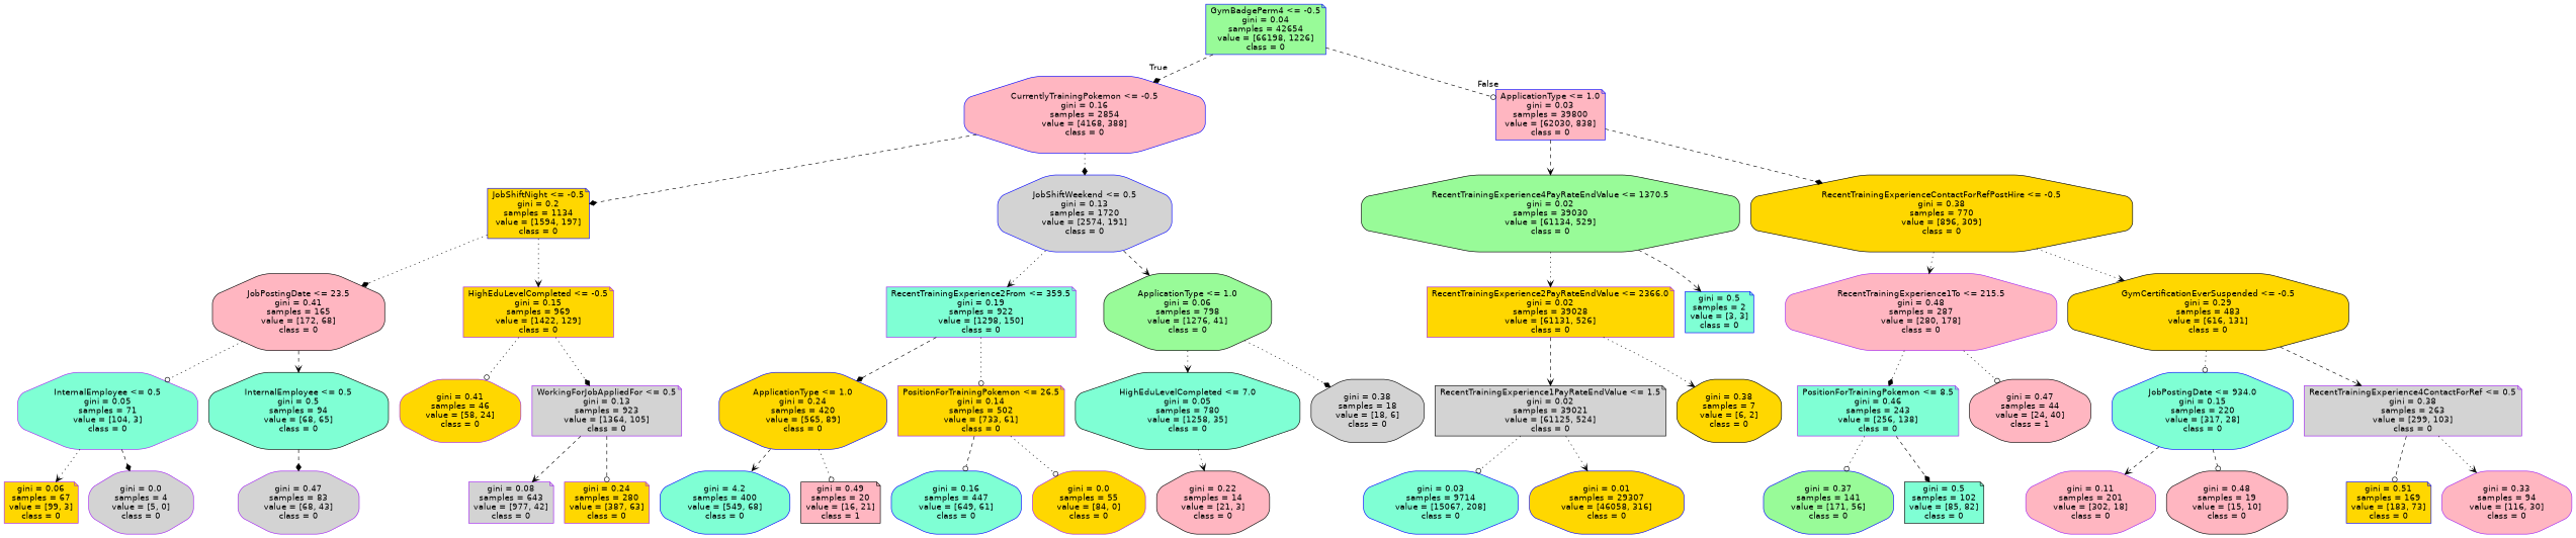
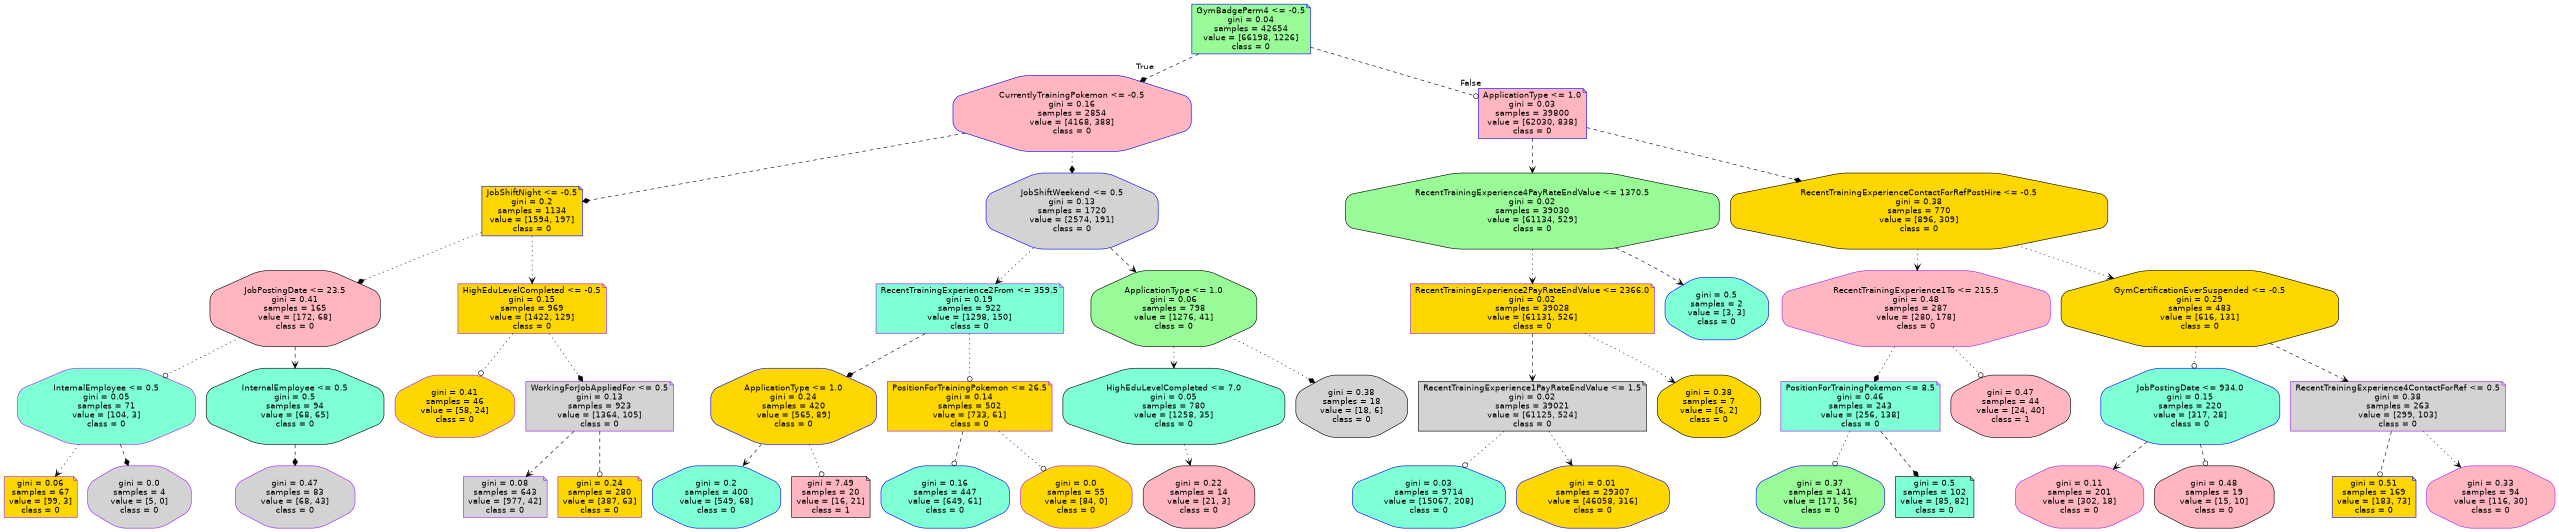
  digraph {
    node [color=purple fillcolor=gold fontname=helvetica shape=octagon style="filled, rounded"]
    edge [arrowhead=vee fontname=helvetica style=dotted]
    n1 [color=blue fillcolor=palegreen label="GymBadgePerm4 <= -0.5\ngini = 0.04\nsamples = 42654\nvalue = [66198, 1226]\nclass = 0" shape=note]
    n2 [color=blue fillcolor=lightpink label="CurrentlyTrainingPokemon <= -0.5\ngini = 0.16\nsamples = 2854\nvalue = [4168, 388]\nclass = 0"]
    n3 [color=blue fillcolor=lightpink label="ApplicationType <= 1.0\ngini = 0.03\nsamples = 39800\nvalue = [62030, 838]\nclass = 0" shape=note]
    n4 [color=blue label="JobShiftNight <= -0.5\ngini = 0.2\nsamples = 1134\nvalue = [1594, 197]\nclass = 0" shape=note]
    n5 [color=blue fillcolor=lightgrey label="JobShiftWeekend <= 0.5\ngini = 0.13\nsamples = 1720\nvalue = [2574, 191]\nclass = 0"]
    n6 [color=black fillcolor=palegreen label="RecentTrainingExperience4PayRateEndValue <= 1370.5\ngini = 0.02\nsamples = 39030\nvalue = [61134, 529]\nclass = 0"]
    n7 [color=black label="RecentTrainingExperienceContactForRefPostHire <= -0.5\ngini = 0.38\nsamples = 770\nvalue = [896, 309]\nclass = 0"]
    n8 [color=black fillcolor=lightpink label="JobPostingDate <= 23.5\ngini = 0.41\nsamples = 165\nvalue = [172, 68]\nclass = 0"]
    n9 [label="HighEduLevelCompleted <= -0.5\ngini = 0.15\nsamples = 969\nvalue = [1422, 129]\nclass = 0" shape=note]
    n10 [fillcolor=aquamarine label="RecentTrainingExperience2From <= 359.5\ngini = 0.19\nsamples = 922\nvalue = [1298, 150]\nclass = 0" shape=note]
    n11 [color=black fillcolor=palegreen label="ApplicationType <= 1.0\ngini = 0.06\nsamples = 798\nvalue = [1276, 41]\nclass = 0"]
    n12 [fillcolor=aquamarine label="InternalEmployee <= 0.5\ngini = 0.05\nsamples = 71\nvalue = [104, 3]\nclass = 0"]
    n13 [color=black fillcolor=aquamarine label="InternalEmployee <= 0.5\ngini = 0.5\nsamples = 94\nvalue = [68, 65]\nclass = 0"]
    n14 [label="gini = 0.41\nsamples = 46\nvalue = [58, 24]\nclass = 0"]
    n15 [fillcolor=lightgrey label="WorkingForJobAppliedFor <= 0.5\ngini = 0.13\nsamples = 923\nvalue = [1364, 105]\nclass = 0" shape=note]
    n16 [label="gini = 0.06\nsamples = 67\nvalue = [99, 3]\nclass = 0" shape=note]
    n17 [fillcolor=lightgrey label="gini = 0.0\nsamples = 4\nvalue = [5, 0]\nclass = 0"]
    n18 [fillcolor=lightgrey label="gini = 0.47\nsamples = 83\nvalue = [68, 43]\nclass = 0"]
    n19 [fillcolor=lightgrey label="gini = 0.08\nsamples = 643\nvalue = [977, 42]\nclass = 0" shape=note]
    n20 [label="gini = 0.24\nsamples = 280\nvalue = [387, 63]\nclass = 0" shape=note]
    n21 [color=blue label="ApplicationType <= 1.0\ngini = 0.24\nsamples = 420\nvalue = [565, 89]\nclass = 0"]
    n22 [label="PositionForTrainingPokemon <= 26.5\ngini = 0.14\nsamples = 502\nvalue = [733, 61]\nclass = 0" shape=note]
    n23 [color=black fillcolor=aquamarine label="HighEduLevelCompleted <= 7.0\ngini = 0.05\nsamples = 780\nvalue = [1258, 35]\nclass = 0"]
    n24 [color=black fillcolor=lightgrey label="gini = 0.38\nsamples = 18\nvalue = [18, 6]\nclass = 0"]
-   n25 [color=blue fillcolor=aquamarine label="gini = 4.2\nsamples = 400\nvalue = [549, 68]\nclass = 0"]
-   n26 [color=black fillcolor=lightpink label="gini = 0.49\nsamples = 20\nvalue = [16, 21]\nclass = 1" shape=note]
+   n25 [color=blue fillcolor=aquamarine label="gini = 0.2\nsamples = 400\nvalue = [549, 68]\nclass = 0"]
+   n26 [color=black fillcolor=lightpink label="gini = 7.49\nsamples = 20\nvalue = [16, 21]\nclass = 1" shape=note]
    n27 [color=blue fillcolor=aquamarine label="gini = 0.16\nsamples = 447\nvalue = [649, 61]\nclass = 0"]
    n28 [label="gini = 0.0\nsamples = 55\nvalue = [84, 0]\nclass = 0"]
    n29 [color=black fillcolor=lightpink label="gini = 0.22\nsamples = 14\nvalue = [21, 3]\nclass = 0"]
    n30 [label="RecentTrainingExperience2PayRateEndValue <= 2366.0\ngini = 0.02\nsamples = 39028\nvalue = [61131, 526]\nclass = 0" shape=note]
-   n31 [color=blue fillcolor=aquamarine label="gini = 0.5\nsamples = 2\nvalue = [3, 3]\nclass = 0" shape=note]
+   n31 [color=blue fillcolor=aquamarine label="gini = 0.5\nsamples = 2\nvalue = [3, 3]\nclass = 0"]
    n32 [fillcolor=lightpink label="RecentTrainingExperience1To <= 215.5\ngini = 0.48\nsamples = 287\nvalue = [280, 178]\nclass = 0"]
    n33 [color=black label="GymCertificationEverSuspended <= -0.5\ngini = 0.29\nsamples = 483\nvalue = [616, 131]\nclass = 0"]
    n34 [color=black fillcolor=lightgrey label="RecentTrainingExperience1PayRateEndValue <= 1.5\ngini = 0.02\nsamples = 39021\nvalue = [61125, 524]\nclass = 0" shape=note]
    n35 [color=black label="gini = 0.38\nsamples = 7\nvalue = [6, 2]\nclass = 0"]
    n36 [color=blue fillcolor=aquamarine label="gini = 0.03\nsamples = 9714\nvalue = [15067, 208]\nclass = 0"]
    n37 [color=blue label="gini = 0.01\nsamples = 29307\nvalue = [46058, 316]\nclass = 0"]
    n38 [fillcolor=aquamarine label="PositionForTrainingPokemon <= 8.5\ngini = 0.46\nsamples = 243\nvalue = [256, 138]\nclass = 0" shape=note]
    n39 [color=black fillcolor=lightpink label="gini = 0.47\nsamples = 44\nvalue = [24, 40]\nclass = 1"]
    n40 [color=blue fillcolor=aquamarine label="JobPostingDate <= 934.0\ngini = 0.15\nsamples = 220\nvalue = [317, 28]\nclass = 0"]
    n41 [fillcolor=lightgrey label="RecentTrainingExperience4ContactForRef <= 0.5\ngini = 0.38\nsamples = 263\nvalue = [299, 103]\nclass = 0" shape=note]
    n42 [color=blue fillcolor=palegreen label="gini = 0.37\nsamples = 141\nvalue = [171, 56]\nclass = 0"]
    n43 [color=black fillcolor=aquamarine label="gini = 0.5\nsamples = 102\nvalue = [85, 82]\nclass = 0" shape=note]
    n44 [fillcolor=lightpink label="gini = 0.11\nsamples = 201\nvalue = [302, 18]\nclass = 0"]
    n45 [color=black fillcolor=lightpink label="gini = 0.48\nsamples = 19\nvalue = [15, 10]\nclass = 0"]
    n46 [color=blue label="gini = 0.51\nsamples = 169\nvalue = [183, 73]\nclass = 0" shape=note]
    n47 [fillcolor=lightpink label="gini = 0.33\nsamples = 94\nvalue = [116, 30]\nclass = 0"]
    n1 -> n2 [arrowhead=diamond headlabel=True labelangle=45 labeldistance=2.5 style=dashed]
    n1 -> n3 [arrowhead=odot headlabel=False labelangle=-45 labeldistance=2.5 style=dashed]
    n2 -> n4 [arrowhead=diamond style=dashed]
    n2 -> n5 [arrowhead=diamond]
    n3 -> n6 [style=dashed]
    n3 -> n7 [arrowhead=diamond style=dashed]
    n4 -> n8 [arrowhead=diamond]
    n4 -> n9
    n5 -> n10
    n5 -> n11 [style=dashed]
    n6 -> n30
    n6 -> n31 [style=dashed]
    n7 -> n32
    n7 -> n33
    n8 -> n12 [arrowhead=odot]
    n8 -> n13 [style=dashed]
    n9 -> n14 [arrowhead=odot]
    n9 -> n15 [arrowhead=diamond]
    n10 -> n21 [arrowhead=diamond style=dashed]
    n10 -> n22 [arrowhead=odot]
    n11 -> n23
    n11 -> n24 [arrowhead=diamond]
    n12 -> n16
    n12 -> n17 [arrowhead=diamond style=dashed]
    n13 -> n18 [arrowhead=diamond style=dashed]
    n15 -> n19 [style=dashed]
    n15 -> n20 [arrowhead=odot style=dashed]
    n21 -> n25 [style=dashed]
    n21 -> n26 [arrowhead=odot]
    n22 -> n27 [arrowhead=odot style=dashed]
    n22 -> n28 [arrowhead=odot]
    n23 -> n29
    n30 -> n34 [style=dashed]
    n30 -> n35
    n32 -> n38 [arrowhead=diamond]
    n32 -> n39 [arrowhead=odot]
    n33 -> n40 [arrowhead=odot]
    n33 -> n41 [style=dashed]
    n34 -> n36 [arrowhead=odot]
    n34 -> n37
    n38 -> n42 [arrowhead=odot]
    n38 -> n43 [arrowhead=diamond style=dashed]
    n40 -> n44 [style=dashed]
    n40 -> n45 [arrowhead=odot style=dashed]
    n41 -> n46 [arrowhead=odot style=dashed]
    n41 -> n47
  }
